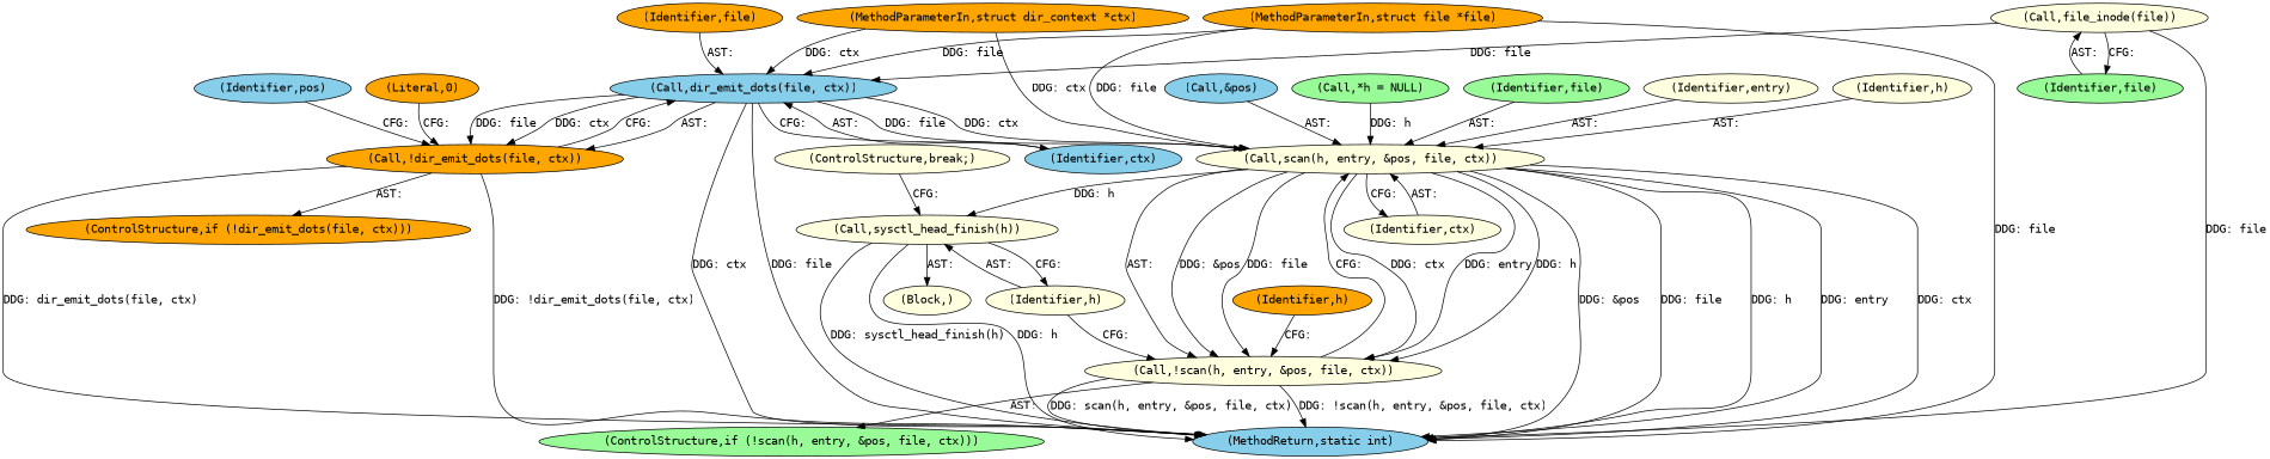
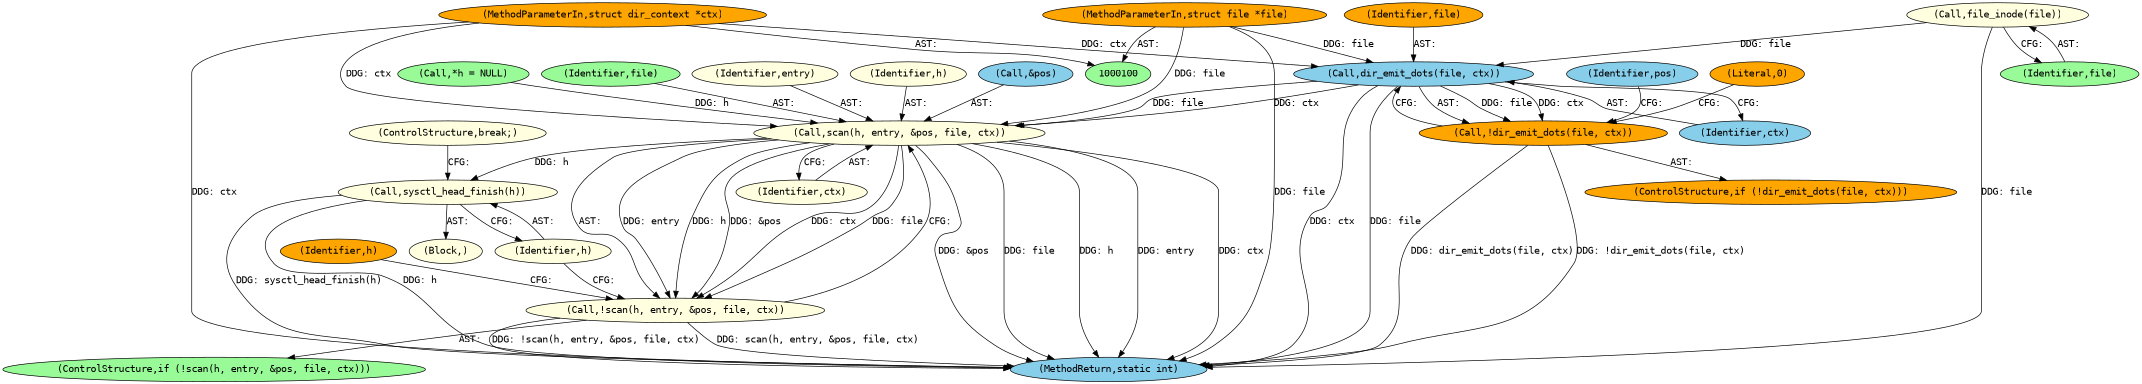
  digraph {
    fontname="DejaVu Sans Mono"
    node [fillcolor=lightyellow fontname="DejaVu Sans Mono" style=filled]
    edge [fontname="DejaVu Sans Mono"]
    n1 [fillcolor=skyblue label="(Call,dir_emit_dots(file, ctx))"]
    n2 [fillcolor=orange label="(Call,!dir_emit_dots(file, ctx))"]
    n3 [label="(Call,scan(h, entry, &pos, file, ctx))"]
    n4 [fillcolor=skyblue label="(MethodReturn,static int)"]
    n5 [fillcolor=skyblue label="(Identifier,ctx)"]
    n6 [fillcolor=orange label="(ControlStructure,if (!dir_emit_dots(file, ctx)))"]
    n7 [label="(Call,!scan(h, entry, &pos, file, ctx))"]
    n8 [label="(Call,sysctl_head_finish(h))"]
    n9 [label="(Identifier,ctx)"]
    n10 [label="(Call,file_inode(file))"]
    n11 [fillcolor=palegreen label="(Identifier,file)"]
    n12 [fillcolor=orange label="(MethodParameterIn,struct file *file)"]
+   1000100 [fillcolor=palegreen]
    n14 [fillcolor=orange label="(MethodParameterIn,struct dir_context *ctx)"]
    n15 [fillcolor=palegreen label="(ControlStructure,if (!scan(h, entry, &pos, file, ctx)))"]
    n16 [label="(Identifier,h)"]
    n17 [label="(Block,)"]
    n18 [fillcolor=orange label="(Identifier,file)"]
    n19 [fillcolor=skyblue label="(Call,&pos)"]
    n20 [fillcolor=palegreen label="(Call,*h = NULL)"]
    n21 [fillcolor=palegreen label="(Identifier,file)"]
    n22 [label="(Identifier,entry)"]
    n23 [fillcolor=skyblue label="(Identifier,pos)"]
    n24 [label="(Identifier,h)"]
    n25 [fillcolor=orange label="(Literal,0)"]
    n26 [fillcolor=orange label="(Identifier,h)"]
    n27 [label="(ControlStructure,break;)"]
    n1 -> n2 [label="AST: "]
    n1 -> n2 [label="DDG: file"]
    n1 -> n2 [label="DDG: ctx"]
    n1 -> n3 [label="DDG: file"]
    n1 -> n3 [label="DDG: ctx"]
    n1 -> n4 [label="DDG: ctx"]
    n1 -> n4 [label="DDG: file"]
    n1 -> n5 [label="CFG: "]
    n2 -> n1 [label="CFG: "]
    n2 -> n4 [label="DDG: dir_emit_dots(file, ctx)"]
    n2 -> n4 [label="DDG: !dir_emit_dots(file, ctx)"]
    n2 -> n6 [label="AST: "]
    n3 -> n4 [label="DDG: &pos"]
    n3 -> n4 [label="DDG: file"]
    n3 -> n4 [label="DDG: h"]
    n3 -> n4 [label="DDG: entry"]
    n3 -> n4 [label="DDG: ctx"]
    n3 -> n7 [label="AST: "]
    n3 -> n7 [label="DDG: &pos"]
    n3 -> n7 [label="DDG: ctx"]
    n3 -> n7 [label="DDG: entry"]
    n3 -> n7 [label="DDG: h"]
    n3 -> n7 [label="DDG: file"]
    n3 -> n8 [label="DDG: h"]
    n3 -> n9 [label="CFG: "]
    n5 -> n1 [label="AST: "]
    n7 -> n3 [label="CFG: "]
    n7 -> n4 [label="DDG: scan(h, entry, &pos, file, ctx)"]
    n7 -> n4 [label="DDG: !scan(h, entry, &pos, file, ctx)"]
    n7 -> n15 [label="AST: "]
    n8 -> n4 [label="DDG: sysctl_head_finish(h)"]
    n8 -> n4 [label="DDG: h"]
    n8 -> n16 [label="CFG: "]
    n8 -> n17 [label="AST: "]
    n9 -> n3 [label="AST: "]
    n10 -> n1 [label="DDG: file"]
    n10 -> n4 [label="DDG: file"]
    n10 -> n11 [label="CFG: "]
    n11 -> n10 [label="AST: "]
    n12 -> n1 [label="DDG: file"]
    n12 -> n3 [label="DDG: file"]
    n12 -> n4 [label="DDG: file"]
+   n12 -> 1000100 [label="AST: "]
    n14 -> n1 [label="DDG: ctx"]
    n14 -> n3 [label="DDG: ctx"]
+   n14 -> n4 [label="DDG: ctx"]
+   n14 -> 1000100 [label="AST: "]
    n16 -> n7 [label="CFG: "]
    n16 -> n8 [label="AST: "]
    n18 -> n1 [label="AST: "]
    n19 -> n3 [label="AST: "]
    n20 -> n3 [label="DDG: h"]
    n21 -> n3 [label="AST: "]
    n22 -> n3 [label="AST: "]
    n23 -> n2 [label="CFG: "]
    n24 -> n3 [label="AST: "]
    n25 -> n2 [label="CFG: "]
    n26 -> n7 [label="CFG: "]
    n27 -> n8 [label="CFG: "]
  }
